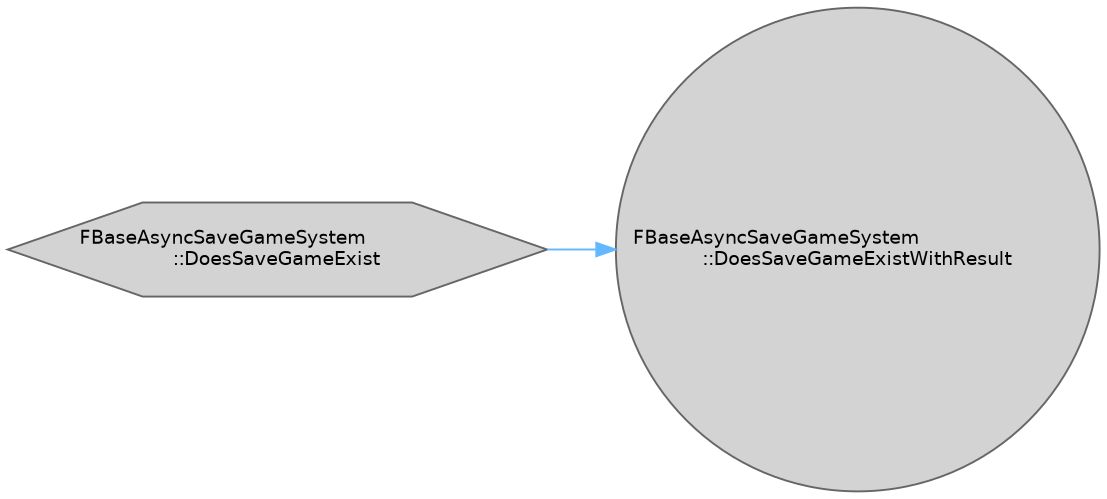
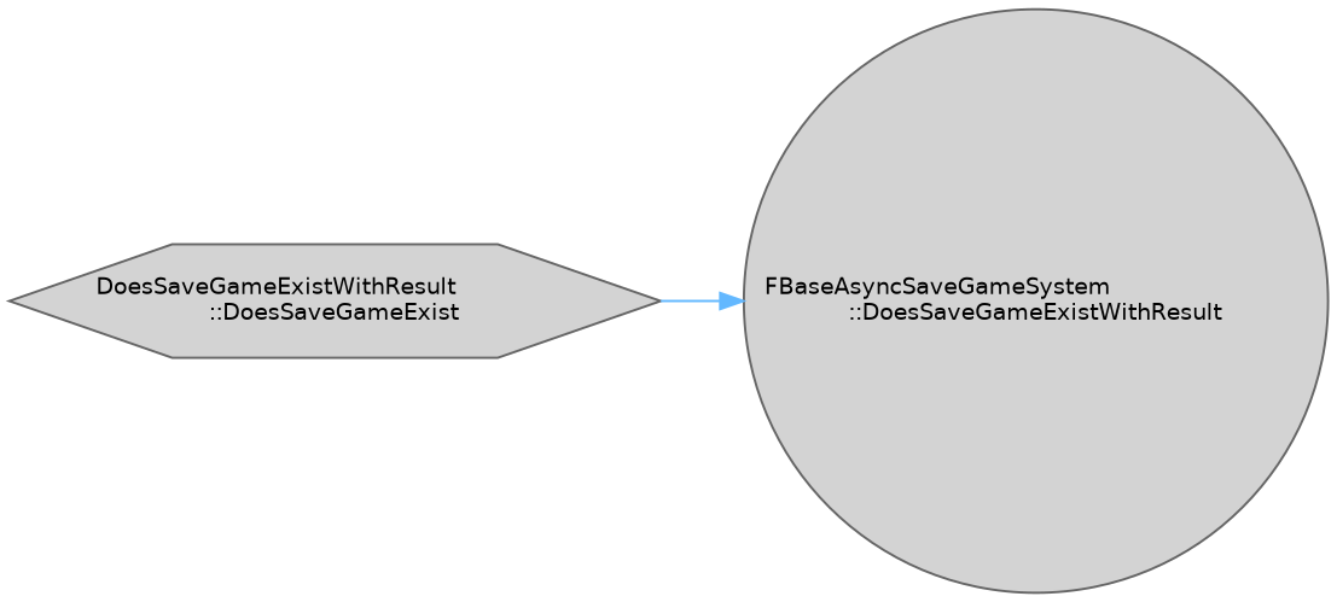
  digraph {
    rankdir=RL
    node [fillcolor=lightgrey fontname=Helvetica fontsize=10 style=filled]
    n1 [color=gray40 fontcolor=black height=0.2 label="FBaseAsyncSaveGameSystem\l::DoesSaveGameExistWithResult" shape=circle width=0.4]
-   n2 [color=grey40 height=0.2 label="FBaseAsyncSaveGameSystem\l::DoesSaveGameExist" shape=hexagon width=0.4]
+   n2 [color=grey40 height=0.2 label="DoesSaveGameExistWithResult\l::DoesSaveGameExist" shape=hexagon width=0.4]
    n1 -> n2 [color=steelblue1 dir=back fontname=Helvetica fontsize=10 labelfontname=Helvetica labelfontsize=10 style=solid]
  }
